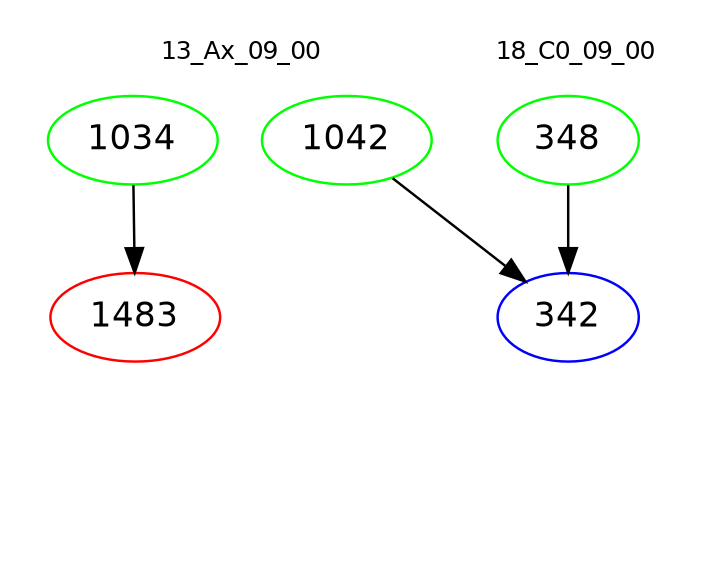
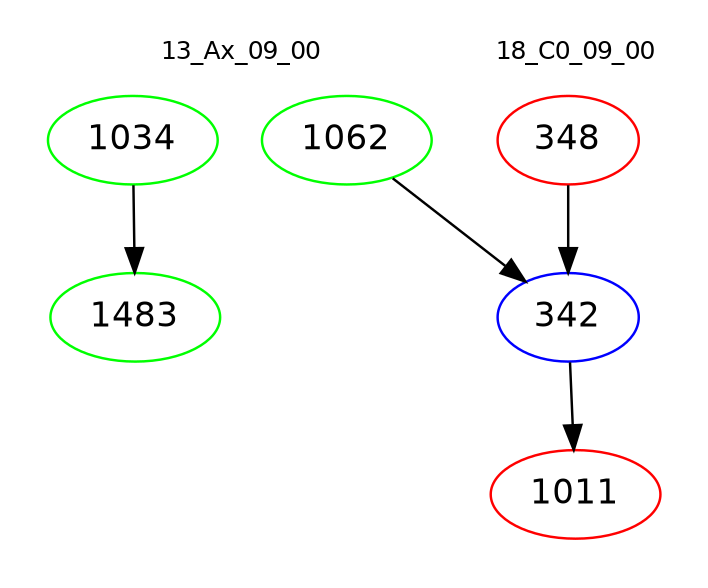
  digraph {
    fontname="DejaVu Sans"
    node [color=green fontname="DejaVu Sans"]
    edge [color=black fontname="DejaVu Sans"]
-   n1 [label=1042]
+   n1 [label=1062]
    n2 [label=1034]
-   n3 [color=red label=1483]
-   n4 [label=348]
+   n3 [label=1483]
+   n4 [color=red label=348]
    n5 [color=blue label=342]
+   n6 [color=red label=1011]
    subgraph cluster_1 {
      color=white
      fontsize=10
      label="13_Ax_09_00"
      n1
      n2
      n3
    }
    subgraph cluster_2 {
      color=white
      fontsize=10
      label="18_C0_09_00"
      n4
      n5
+     n6
    }
    n1 -> n5
    n2 -> n3
    n4 -> n5
+   n5 -> n6
  }
